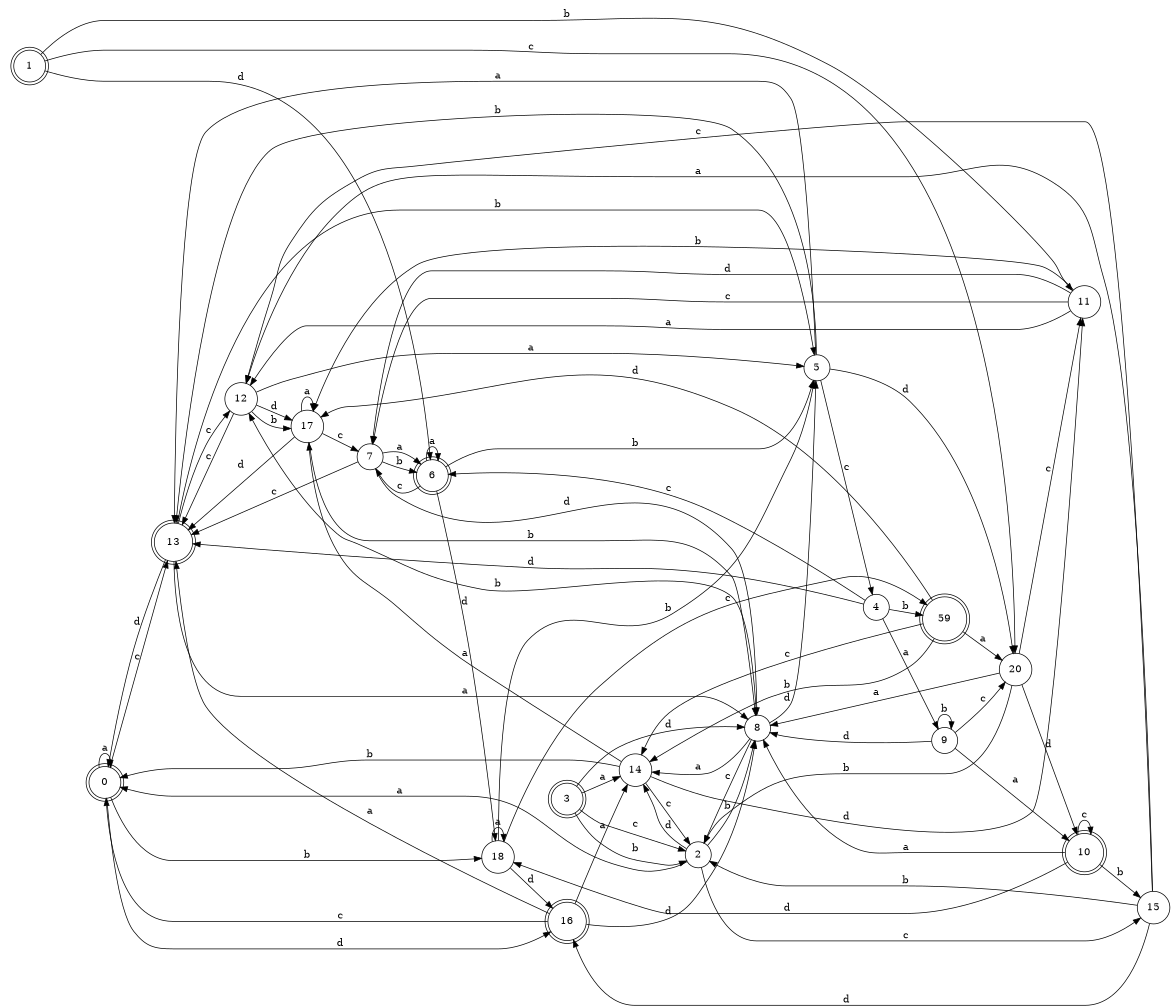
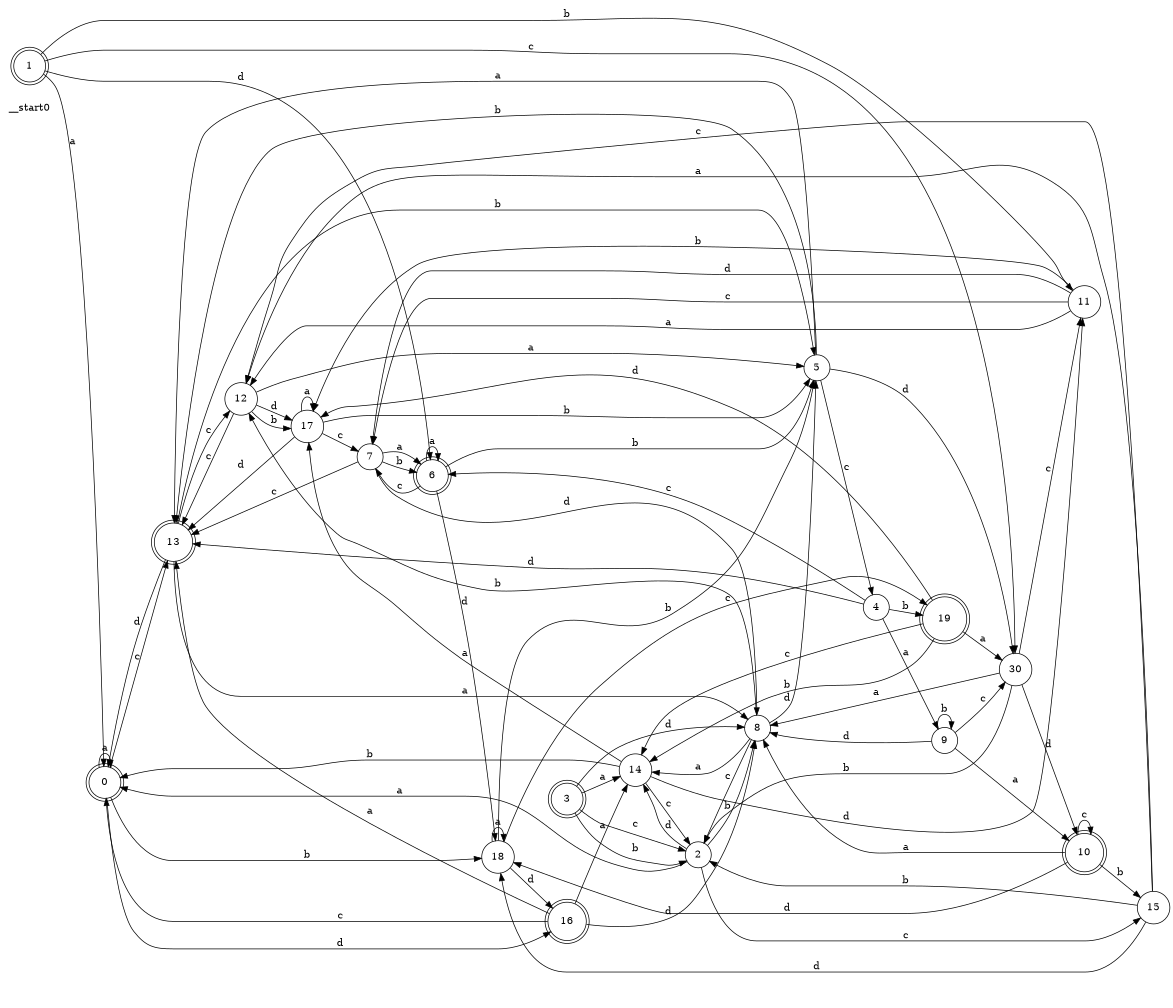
  digraph {
    rankdir=LR
    node [shape=circle color=black fillcolor=white style=filled]
+   __start0 [shape=none color="" fillcolor="" style=""]
    n2 [label=0 shape=doublecircle style="rounded,filled"]
    n3 [label=13 shape=doublecircle style="rounded,filled"]
    n4 [label=16 shape=doublecircle style="rounded,filled"]
    n5 [label=18]
    n6 [label=8]
    n7 [label=5]
    n8 [label=12]
    n9 [label=14]
-   n10 [label=59 shape=doublecircle style="rounded,filled"]
+   n10 [label=19 shape=doublecircle style="rounded,filled"]
    n11 [label=1 shape=doublecircle style="rounded,filled"]
    n12 [label=6 shape=doublecircle style="rounded,filled"]
    n13 [label=11]
-   n14 [label=20]
+   n14 [label=30]
    n15 [label=7]
    n16 [label=17]
    n17 [label=2]
    n18 [label=10 shape=doublecircle style="rounded,filled"]
    n19 [label=15]
    n20 [label=3 shape=doublecircle style="rounded,filled"]
    n21 [label=4]
    n22 [label=9]
    n2 -> n2 [label=a]
    n2 -> n3 [label=c]
    n2 -> n4 [label=d]
    n2 -> n5 [label=b]
    n3 -> n2 [label=d]
    n3 -> n6 [label=a]
    n3 -> n7 [label=b]
    n3 -> n8 [label=c]
    n4 -> n2 [label=c]
    n4 -> n3 [label=a]
    n4 -> n6 [label=d]
    n4 -> n9 [label=a]
    n5 -> n4 [label=d]
    n5 -> n5 [label=a]
    n5 -> n7 [label=b]
    n5 -> n10 [label=c]
    n6 -> n7 [label=d]
    n6 -> n8 [label=b]
    n6 -> n9 [label=a]
    n6 -> n17 [label=c]
    n7 -> n3 [label=a]
    n7 -> n3 [label=b]
    n7 -> n14 [label=d]
    n7 -> n21 [label=c]
    n8 -> n3 [label=c]
    n8 -> n7 [label=a]
    n8 -> n16 [label=b]
    n8 -> n16 [label=d]
    n9 -> n2 [label=b]
    n9 -> n13 [label=d]
    n9 -> n16 [label=a]
    n9 -> n17 [label=c]
    n10 -> n9 [label=b]
    n10 -> n9 [label=c]
    n10 -> n14 [label=a]
    n10 -> n16 [label=d]
+   n11 -> n2 [label=a]
    n11 -> n12 [label=d]
    n11 -> n13 [label=b]
    n11 -> n14 [label=c]
    n12 -> n5 [label=d]
    n12 -> n7 [label=b]
    n12 -> n12 [label=a]
    n12 -> n15 [label=c]
    n13 -> n8 [label=a]
    n13 -> n15 [label=c]
    n13 -> n15 [label=d]
    n13 -> n16 [label=b]
    n14 -> n6 [label=a]
    n14 -> n13 [label=c]
    n14 -> n17 [label=b]
    n14 -> n18 [label=d]
    n15 -> n3 [label=c]
    n15 -> n6 [label=d]
    n15 -> n12 [label=a]
    n15 -> n12 [label=b]
    n16 -> n3 [label=d]
-   n16 -> n6 [label=b]
+   n16 -> n7 [label=b]
    n16 -> n15 [label=c]
    n16 -> n16 [label=a]
    n17 -> n2 [label=a]
    n17 -> n6 [label=b]
    n17 -> n9 [label=d]
    n17 -> n19 [label=c]
    n18 -> n5 [label=d]
    n18 -> n6 [label=a]
    n18 -> n18 [label=c]
    n18 -> n19 [label=b]
-   n19 -> n4 [label=d]
+   n19 -> n5 [label=d]
    n19 -> n8 [label=a]
    n19 -> n8 [label=c]
    n19 -> n17 [label=b]
    n20 -> n6 [label=d]
    n20 -> n9 [label=a]
    n20 -> n17 [label=b]
    n20 -> n17 [label=c]
    n21 -> n3 [label=d]
    n21 -> n10 [label=b]
    n21 -> n12 [label=c]
    n21 -> n22 [label=a]
    n22 -> n6 [label=d]
    n22 -> n14 [label=c]
    n22 -> n18 [label=a]
    n22 -> n22 [label=b]
  }
